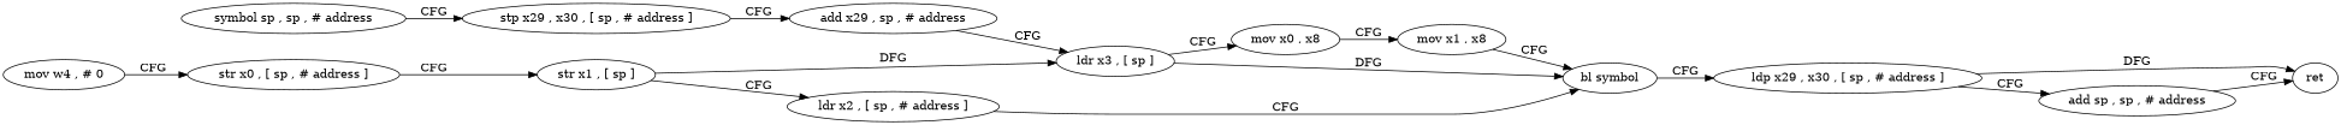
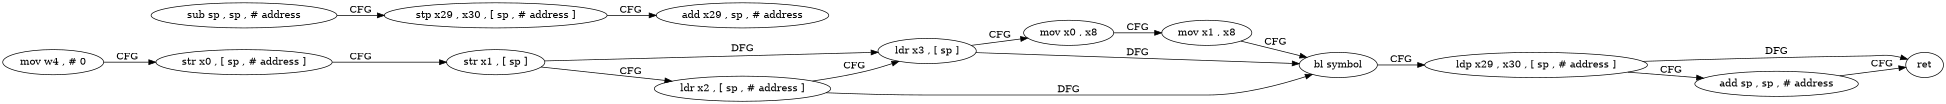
  digraph {
    rankdir=LR
-   n1 [label="symbol sp , sp , # address"]
+   n1 [label="sub sp , sp , # address"]
    n2 [label="stp x29 , x30 , [ sp , # address ]"]
    n3 [label="add x29 , sp , # address"]
    n4 [label="mov w4 , # 0"]
    n5 [label="str x0 , [ sp , # address ]"]
    n6 [label="str x1 , [ sp ]"]
    n7 [label="ldr x2 , [ sp , # address ]"]
    n8 [label="ldr x3 , [ sp ]"]
    n9 [label="bl symbol"]
    n10 [label="mov x0 , x8"]
    n11 [label="ldp x29 , x30 , [ sp , # address ]"]
    n12 [label="mov x1 , x8"]
    n13 [label=ret]
    n14 [label="add sp , sp , # address"]
    n1 -> n2 [label=CFG]
    n2 -> n3 [label=CFG]
    n4 -> n5 [label=CFG]
    n5 -> n6 [label=CFG]
    n6 -> n7 [label=CFG]
    n6 -> n8 [label=DFG]
-   n3 -> n8 [label=CFG]
-   n7 -> n9 [label=CFG]
+   n7 -> n8 [label=CFG]
+   n7 -> n9 [label=DFG]
    n8 -> n9 [label=DFG]
    n8 -> n10 [label=CFG]
    n9 -> n11 [label=CFG]
    n10 -> n12 [label=CFG]
    n11 -> n13 [label=DFG]
    n11 -> n14 [label=CFG]
    n12 -> n9 [label=CFG]
    n14 -> n13 [label=CFG]
  }
